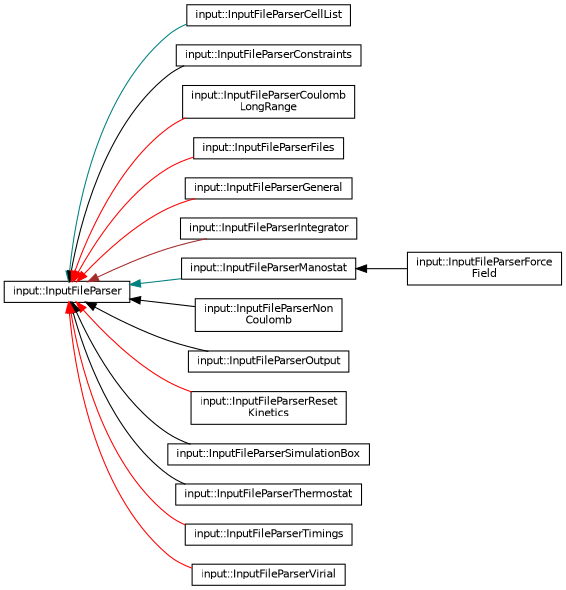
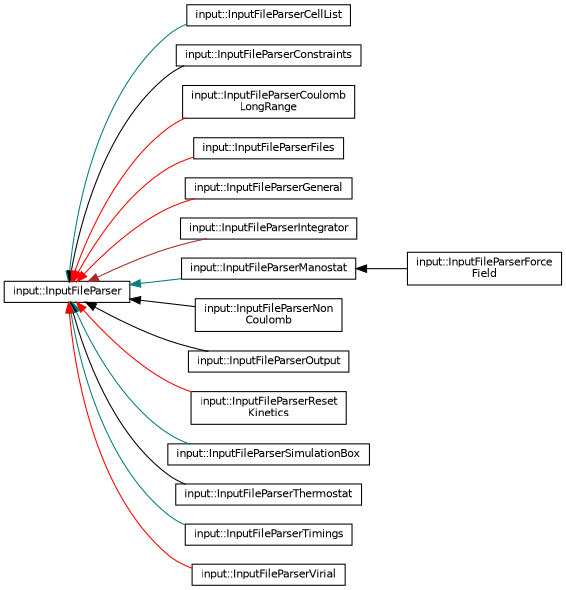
  digraph {
    rankdir=LR
    node [color=black fillcolor=white fontname=Helvetica fontsize=10 shape=record style=filled]
    edge [color=black dir=back fontname=Helvetica fontsize=10 labelfontname=Helvetica labelfontsize=10 style=solid]
    n1 [height=0.2 label="input::InputFileParser" width=0.4]
    n2 [height=0.2 label="input::InputFileParserCellList" width=0.4]
    n3 [height=0.2 label="input::InputFileParserConstraints" width=0.4]
    n4 [height=0.2 label="input::InputFileParserCoulomb\lLongRange" width=0.4]
    n5 [height=0.2 label="input::InputFileParserFiles" width=0.4]
    n6 [height=0.2 label="input::InputFileParserGeneral" width=0.4]
    n7 [height=0.2 label="input::InputFileParserIntegrator" width=0.4]
    n8 [height=0.2 label="input::InputFileParserManostat" width=0.4]
    n9 [height=0.2 label="input::InputFileParserNon\lCoulomb" width=0.4]
    n10 [height=0.2 label="input::InputFileParserOutput" width=0.4]
    n11 [height=0.2 label="input::InputFileParserReset\lKinetics" width=0.4]
    n12 [height=0.2 label="input::InputFileParserSimulationBox" width=0.4]
    n13 [height=0.2 label="input::InputFileParserThermostat" width=0.4]
    n14 [height=0.2 label="input::InputFileParserTimings" width=0.4]
    n15 [height=0.2 label="input::InputFileParserVirial" width=0.4]
    n16 [height=0.2 label="input::InputFileParserForce\lField" width=0.4]
    n1 -> n2 [color=teal]
    n1 -> n3
    n1 -> n4 [color=red]
    n1 -> n5 [color=red]
    n1 -> n6 [color=red]
    n1 -> n7 [color=brown]
    n1 -> n8 [color=teal]
    n1 -> n9
    n1 -> n10
    n1 -> n11 [color=red]
-   n1 -> n12
+   n1 -> n12 [color=teal]
    n1 -> n13
-   n1 -> n14 [color=red]
+   n1 -> n14 [color=teal]
    n1 -> n15 [color=red]
    n8 -> n16
  }
